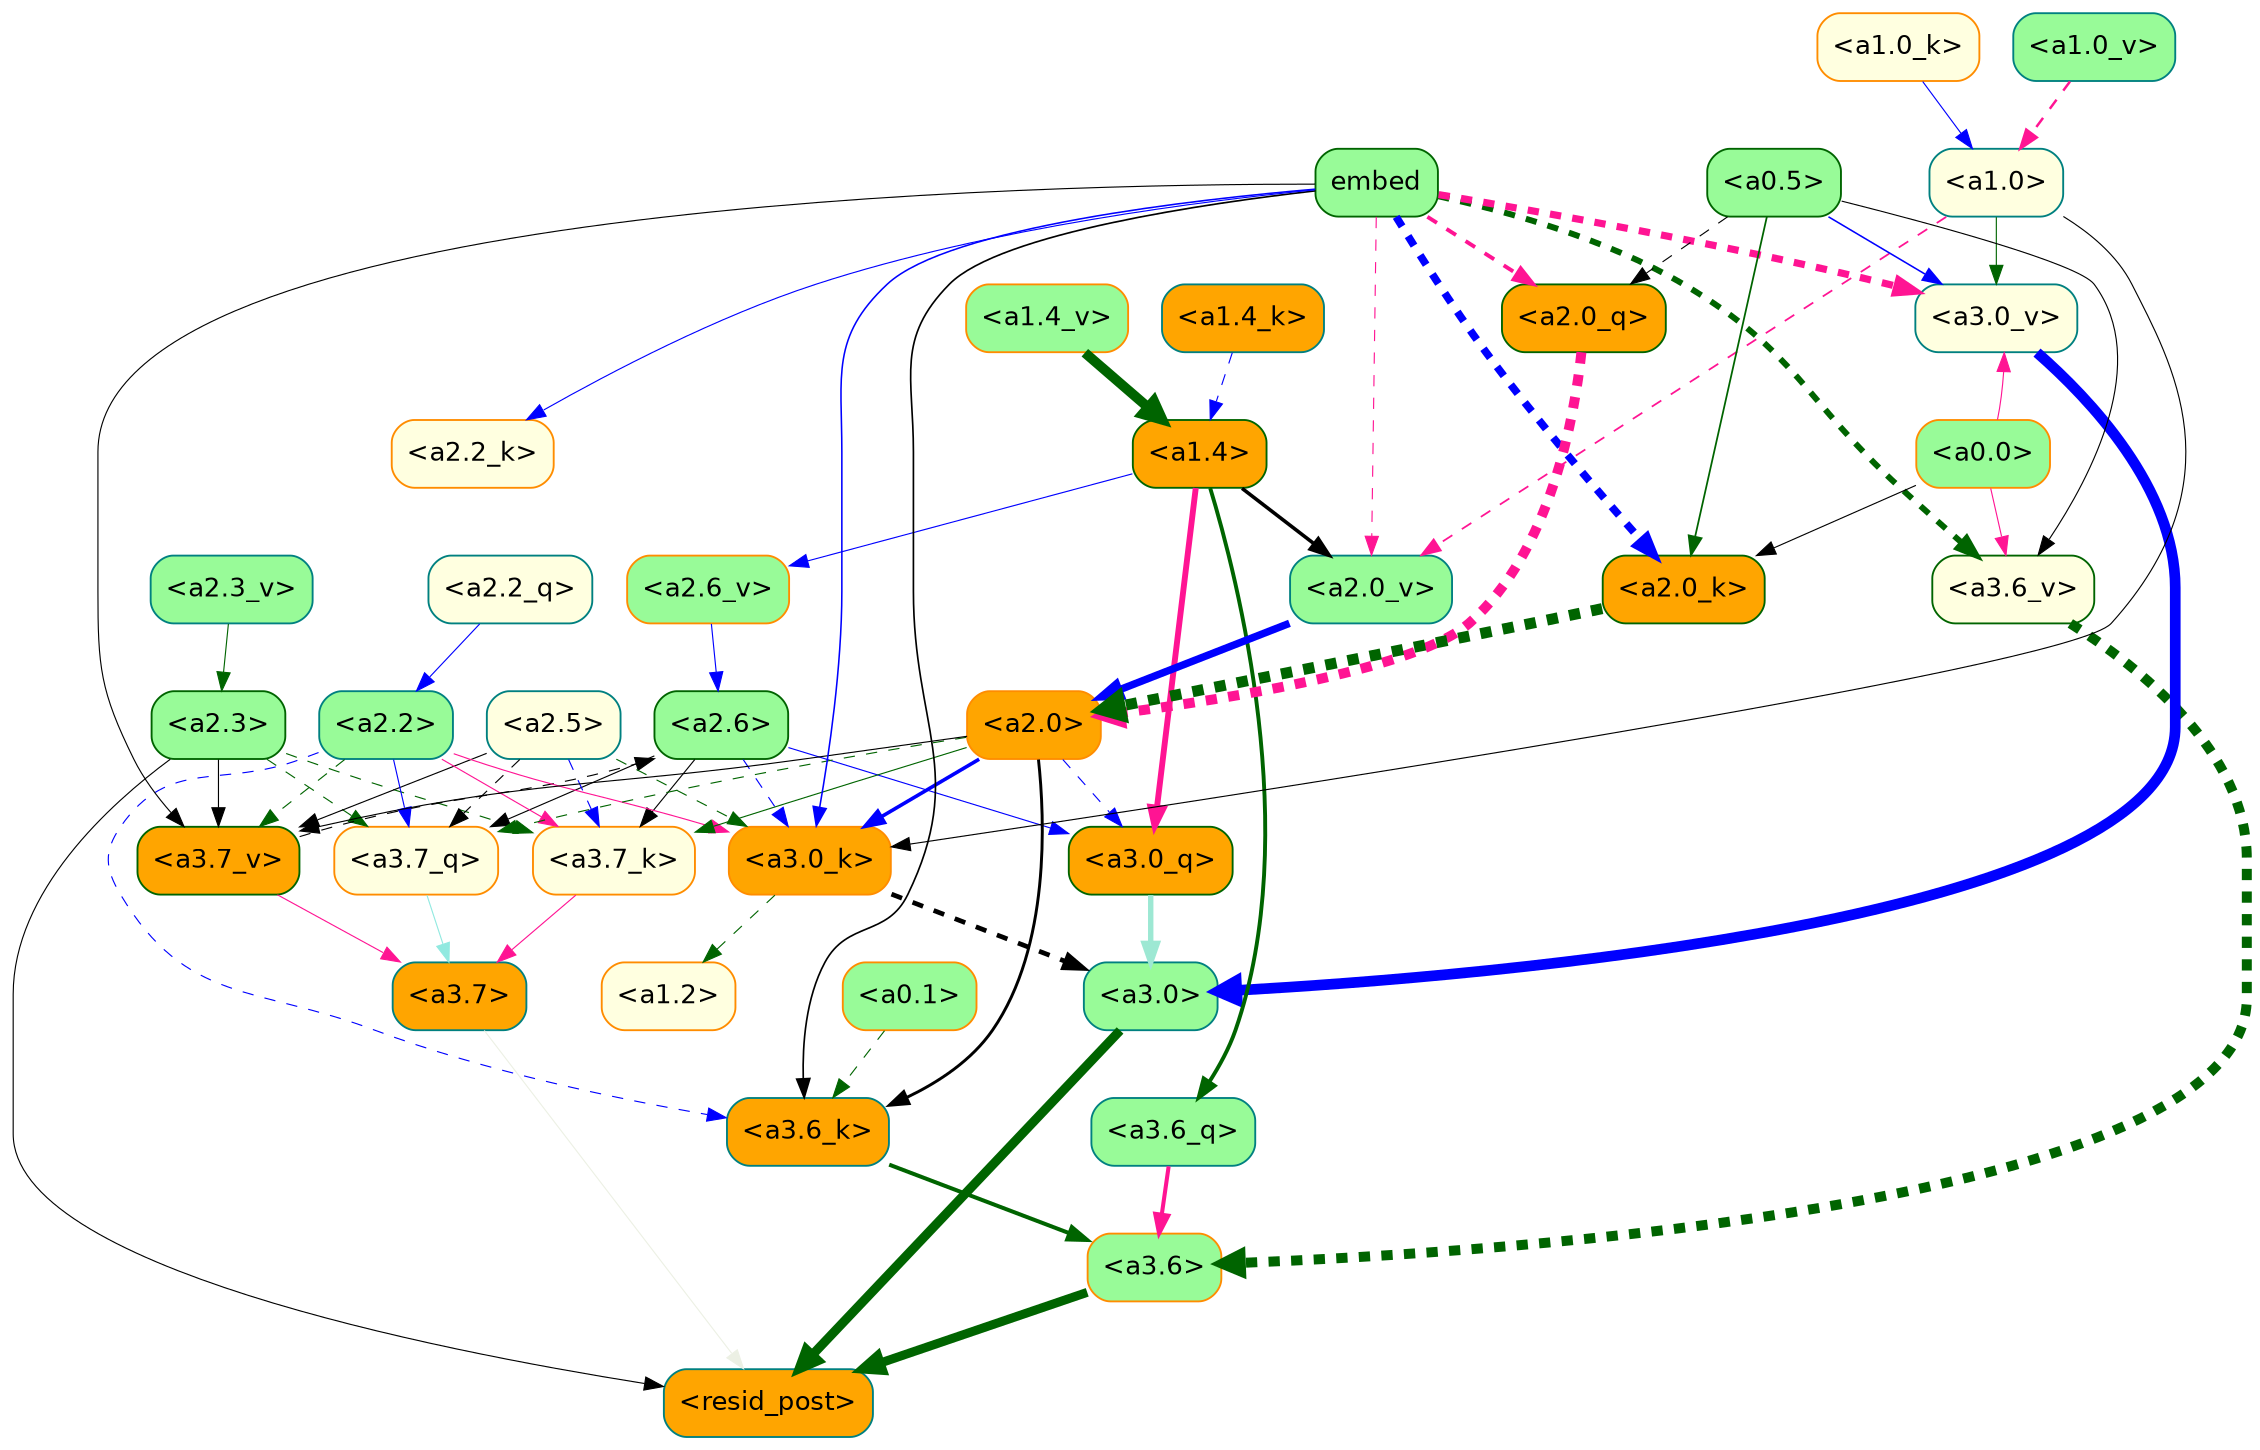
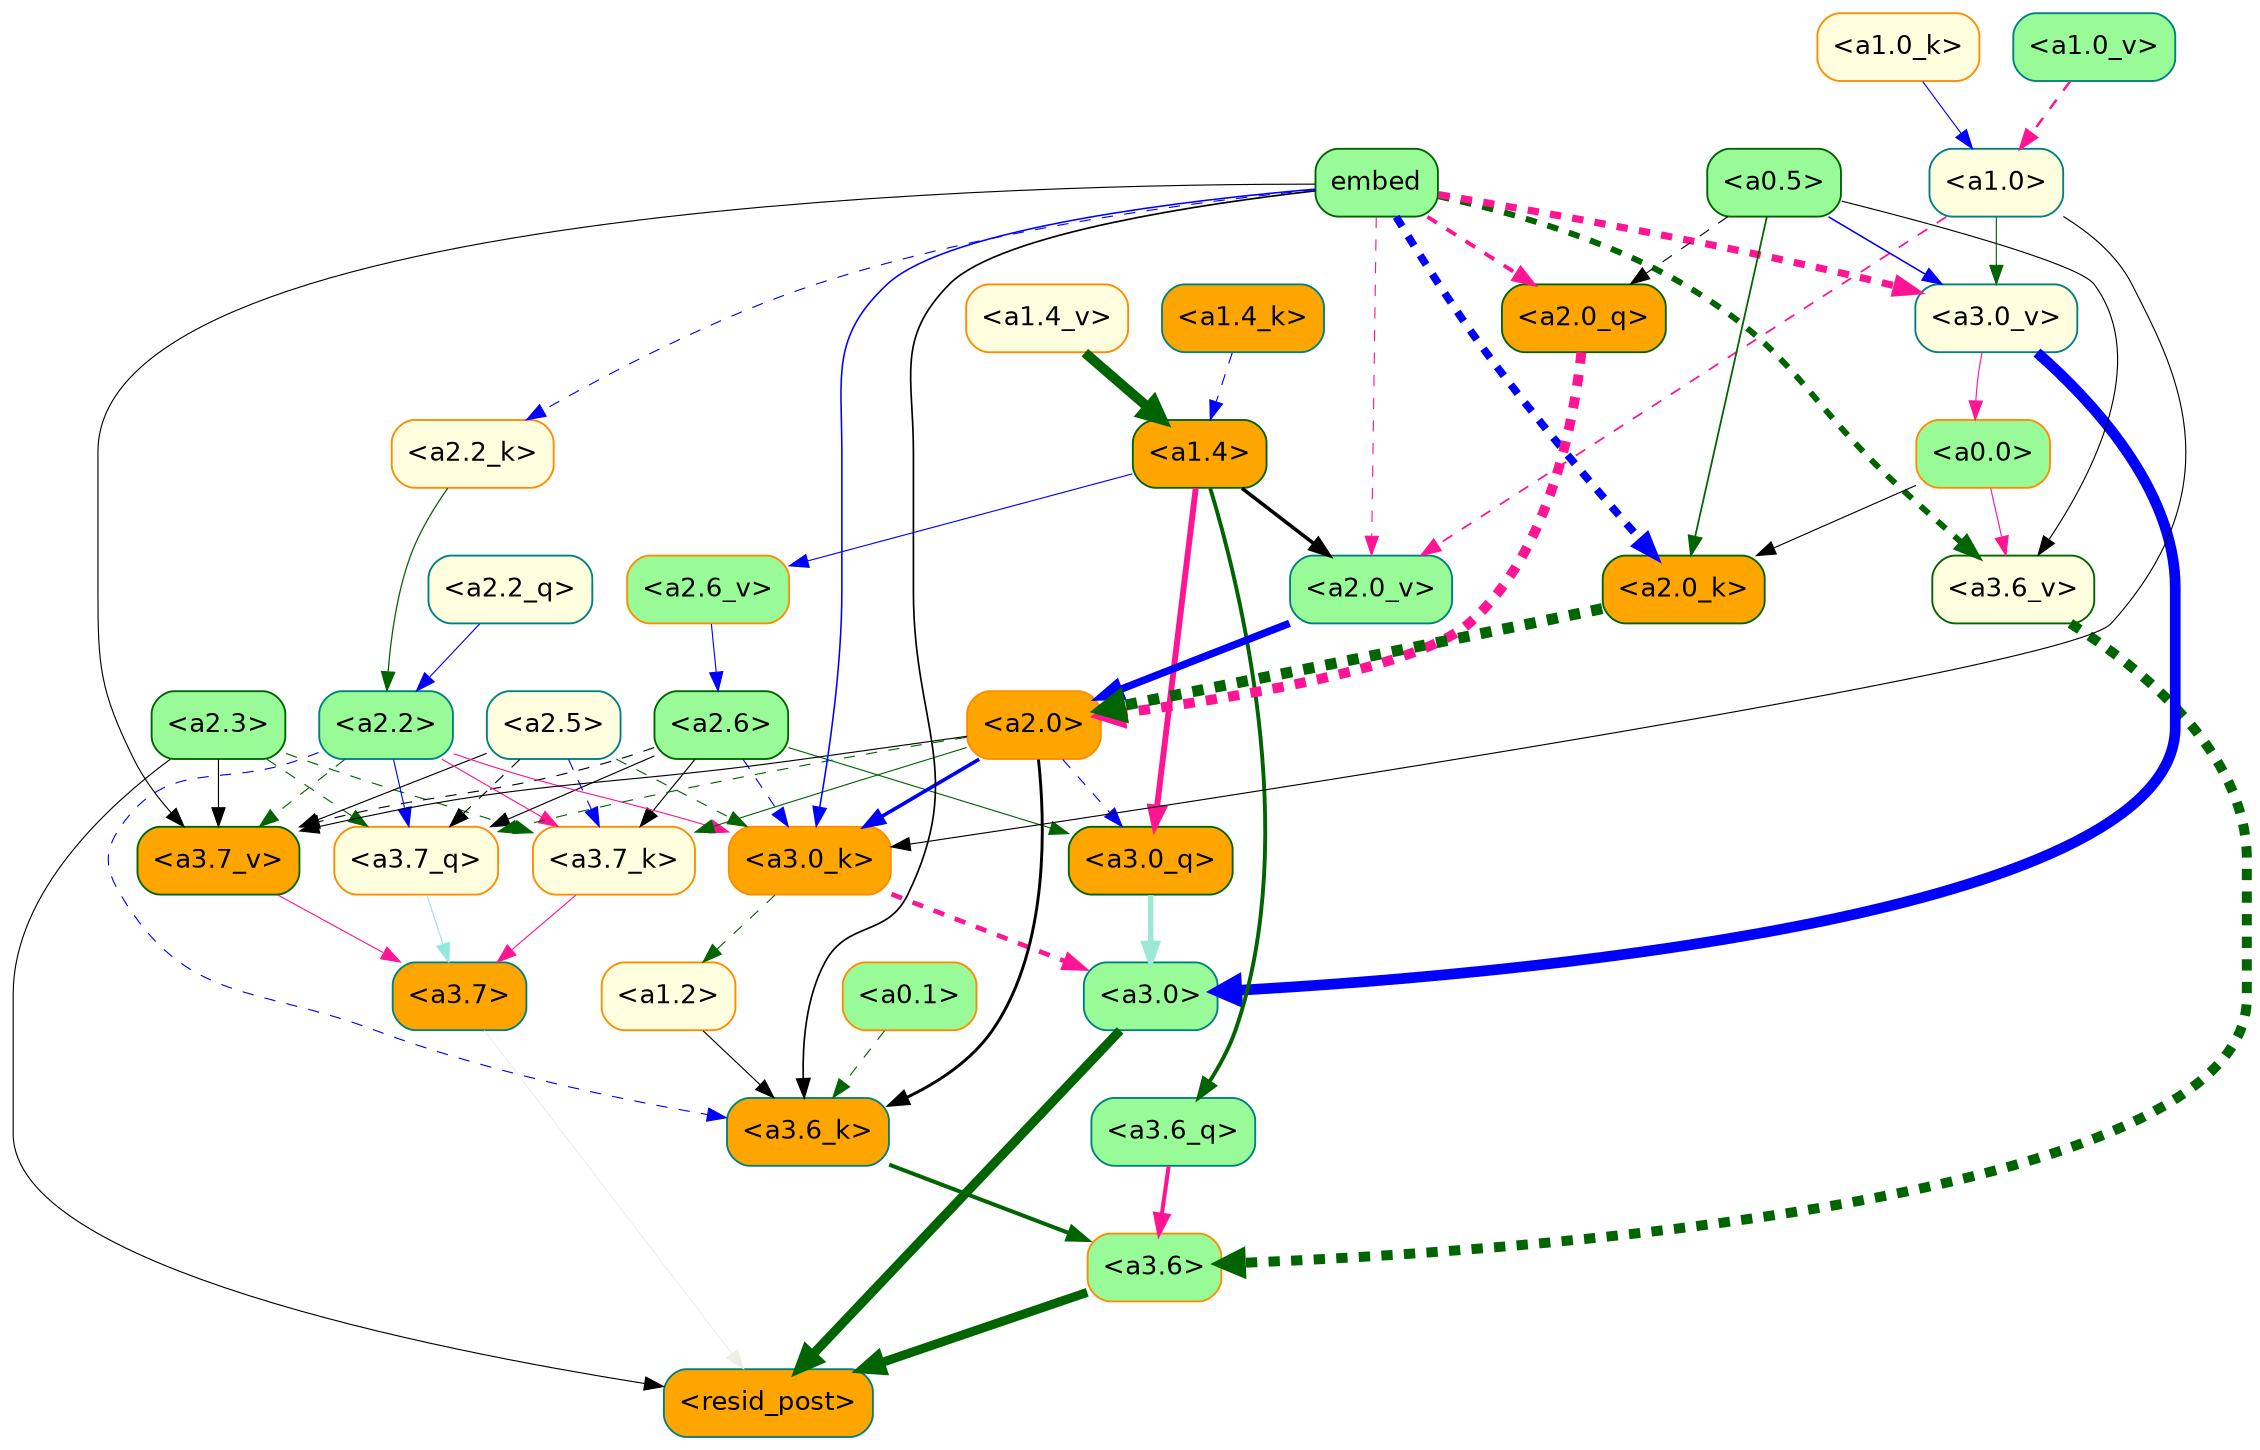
  strict digraph {
    splines=true
    node [color=teal fillcolor=palegreen fontname=Helvetica shape=box style="filled, rounded"]
    edge [color=darkgreen penwidth=0.6 style=dashed]
    "<a3.7>" [fillcolor=orange]
    "<resid_post>" [fillcolor=orange]
    "<a3.6>" [color=darkorange]
    "<a3.0>"
    "<a2.3>" [color=darkgreen]
    "<a3.7_q>" [color=darkorange fillcolor=lightyellow]
    "<a3.7_k>" [color=darkorange fillcolor=lightyellow]
    "<a3.7_v>" [color=darkgreen fillcolor=orange]
    "<a3.6_q>"
    "<a3.0_q>" [color=darkgreen fillcolor=orange]
    "<a3.6_k>" [fillcolor=orange]
    "<a3.0_k>" [color=darkorange fillcolor=orange]
    "<a1.2>" [color=darkorange fillcolor=lightyellow]
    "<a3.6_v>" [color=darkgreen fillcolor=lightyellow]
    "<a3.0_v>" [fillcolor=lightyellow]
    "<a2.6>" [color=darkgreen]
    "<a2.5>" [fillcolor=lightyellow]
    "<a2.2>"
    "<a2.0>" [color=darkorange fillcolor=orange]
    "<a1.4>" [color=darkgreen fillcolor=orange]
    "<a2.6_v>" [color=darkorange]
    "<a2.0_v>"
    "<a0.1>" [color=darkorange]
    embed [color=darkgreen]
    "<a2.0_q>" [color=darkgreen fillcolor=orange]
    "<a2.2_k>" [color=darkorange fillcolor=lightyellow]
    "<a2.0_k>" [color=darkgreen fillcolor=orange]
    "<a1.0>" [fillcolor=lightyellow]
    "<a0.5>" [color=darkgreen]
    "<a0.0>" [color=darkorange]
    "<a2.2_q>" [fillcolor=lightyellow]
-   "<a2.3_v>"
    "<a1.4_k>" [fillcolor=orange]
    "<a1.0_k>" [color=darkorange fillcolor=lightyellow]
-   "<a1.4_v>" [color=darkorange]
+   "<a1.4_v>" [color=darkorange fillcolor=lightyellow]
    "<a1.0_v>"
    "<a3.7>" -> "<resid_post>" [color="#ecf0e4" style=""]
    "<a3.6>" -> "<resid_post>" [penwidth=4.751592040061951 style=bold]
    "<a3.0>" -> "<resid_post>" [penwidth=4.904066681861877 style=bold]
    "<a2.3>" -> "<resid_post>" [color=black style=solid]
    "<a2.3>" -> "<a3.7_q>"
    "<a2.3>" -> "<a3.7_k>" [penwidth=0.6069068089127541]
    "<a2.3>" -> "<a3.7_v>" [color=black style=bold]
    "<a3.7_q>" -> "<a3.7>" [color="#91e9e0" style=""]
    "<a3.7_k>" -> "<a3.7>" [color=deeppink style=solid]
    "<a3.7_v>" -> "<a3.7>" [color=deeppink style=solid]
    "<a3.6_q>" -> "<a3.6>" [color=deeppink penwidth=2.160832464694977 style=solid]
    "<a3.0_q>" -> "<a3.0>" [color="#9de8d3" penwidth=2.870753765106201 style=""]
    "<a3.6_k>" -> "<a3.6>" [penwidth=2.13908451795578 style=solid]
-   "<a3.0_k>" -> "<a3.0>" [color=black penwidth=2.520303964614868]
+   "<a3.0_k>" -> "<a3.0>" [color=deeppink penwidth=2.520303964614868]
    "<a3.0_k>" -> "<a1.2>"
+   "<a1.2>" -> "<a3.6_k>" [color=black style=bold]
    "<a3.6_v>" -> "<a3.6>" [penwidth=5.297133803367615]
    "<a3.0_v>" -> "<a3.0>" [color=blue penwidth=5.680712580680847 style=bold]
    "<a2.6>" -> "<a3.7_q>" [color=black style=solid]
    "<a2.6>" -> "<a3.7_k>" [color=black style=solid]
-   "<a3.7_v>" -> "<a2.6>" [color=black]
-   "<a2.6>" -> "<a3.0_q>" [color=blue style=bold]
+   "<a2.6>" -> "<a3.7_v>" [color=black]
+   "<a2.6>" -> "<a3.0_q>" [style=bold]
    "<a2.6>" -> "<a3.0_k>" [color=blue]
    "<a2.5>" -> "<a3.7_q>" [color=black]
    "<a2.5>" -> "<a3.7_k>" [color=blue]
    "<a2.5>" -> "<a3.7_v>" [color=black style=solid]
    "<a2.5>" -> "<a3.0_k>"
    "<a2.2>" -> "<a3.7_q>" [color=blue style=solid]
    "<a2.2>" -> "<a3.7_k>" [color=deeppink style=bold]
    "<a2.2>" -> "<a3.7_v>"
    "<a2.2>" -> "<a3.6_k>" [color=blue]
    "<a2.2>" -> "<a3.0_k>" [color=deeppink style=solid]
    "<a2.0>" -> "<a3.7_q>"
    "<a2.0>" -> "<a3.7_k>" [style=bold]
    "<a2.0>" -> "<a3.7_v>" [color=black style=solid]
    "<a2.0>" -> "<a3.0_q>" [color=blue]
    "<a2.0>" -> "<a3.6_k>" [color=black penwidth=1.564806342124939 style=bold]
    "<a2.0>" -> "<a3.0_k>" [color=blue penwidth=1.9353990852832794 style=bold]
    "<a1.4>" -> "<a3.6_q>" [penwidth=2.0727532356977463 style=solid]
    "<a1.4>" -> "<a3.0_q>" [color=deeppink penwidth=3.1279823780059814 style=solid]
    "<a1.4>" -> "<a2.6_v>" [color=blue style=bold]
    "<a1.4>" -> "<a2.0_v>" [color=black penwidth=1.9170897603034973 style=solid]
    "<a2.6_v>" -> "<a2.6>" [color=blue style=solid]
    "<a2.0_v>" -> "<a2.0>" [color=blue penwidth=3.9621697664260864 style=bold]
    "<a0.1>" -> "<a3.6_k>"
    embed -> "<a3.7_v>" [color=black style=bold]
    embed -> "<a3.6_k>" [color=black penwidth=0.8915999233722687 style=bold]
    embed -> "<a3.0_k>" [color=blue penwidth=0.832088902592659 style=solid]
    embed -> "<a3.6_v>" [penwidth=3.1840110421180725]
    embed -> "<a3.0_v>" [color=deeppink penwidth=3.8132747188210487]
    embed -> "<a2.0_v>" [color=deeppink]
    embed -> "<a2.0_q>" [color=deeppink penwidth=2.084651827812195]
-   embed -> "<a2.2_k>" [color=blue style=bold]
+   embed -> "<a2.2_k>" [color=blue]
    embed -> "<a2.0_k>" [color=blue penwidth=4.084526404738426]
    "<a2.0_q>" -> "<a2.0>" [color=deeppink penwidth=5.29856276512146]
+   "<a2.2_k>" -> "<a2.2>" [penwidth=0.6722683310508728 style=bold]
    "<a2.0_k>" -> "<a2.0>" [penwidth=5.859246134757996]
    "<a1.0>" -> "<a3.0_k>" [color=black style=solid]
    "<a1.0>" -> "<a3.0_v>" [style=bold]
    "<a1.0>" -> "<a2.0_v>" [color=deeppink penwidth=0.9450988052412868]
    "<a0.5>" -> "<a3.6_v>" [color=black style=solid]
    "<a0.5>" -> "<a3.0_v>" [color=blue penwidth=0.8331108838319778 style=bold]
    "<a0.5>" -> "<a2.0_q>" [color=black]
    "<a0.5>" -> "<a2.0_k>" [penwidth=0.9412797391414642 style=bold]
    "<a0.0>" -> "<a3.6_v>" [color=deeppink style=bold]
-   "<a0.0>" -> "<a3.0_v>" [color=deeppink style=bold]
+   "<a3.0_v>" -> "<a0.0>" [color=deeppink style=bold]
    "<a0.0>" -> "<a2.0_k>" [color=black style=solid]
    "<a2.2_q>" -> "<a2.2>" [color=blue style=solid]
-   "<a2.3_v>" -> "<a2.3>" [style=solid]
    "<a1.4_k>" -> "<a1.4>" [color=blue]
    "<a1.0_k>" -> "<a1.0>" [color=blue style=solid]
    "<a1.4_v>" -> "<a1.4>" [penwidth=5.280138969421387 style=bold]
    "<a1.0_v>" -> "<a1.0>" [color=deeppink penwidth=1.318962275981903]
  }
